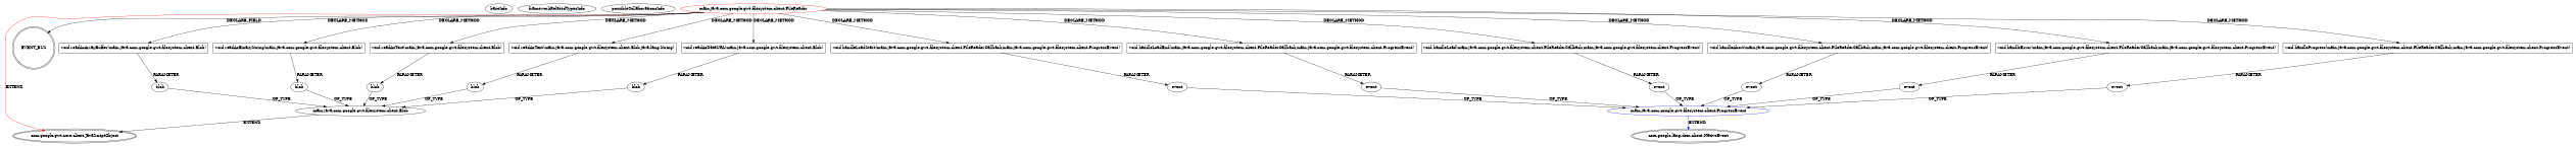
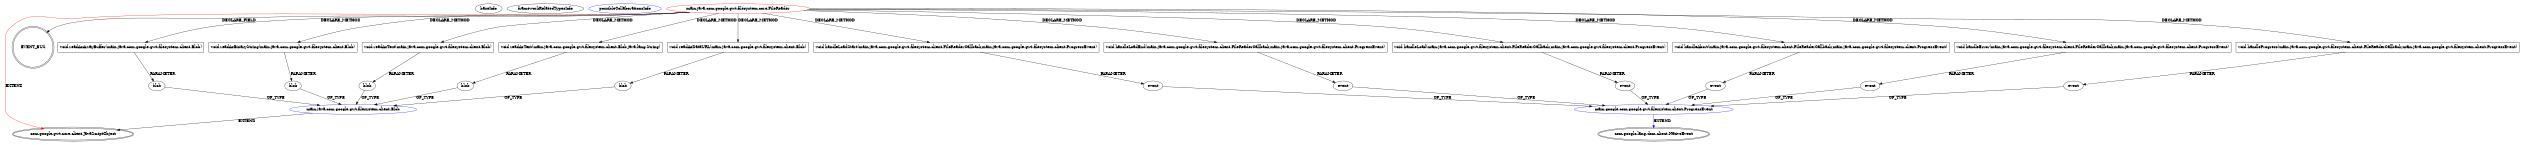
  digraph {
    node [isFrameworkType=false vertexType=CLIENT_METHOD_DECLARATION]
    baseInfo [category=extension_graph graphId=908 isAnonymous=false possibleRelation=true isFrameworkType="" vertexType=""]
    frameworkRelatedTypesInfo [0="com.google.gwt.core.client.JavaScriptObject" isFrameworkType="" vertexType=""]
-   possibleCollaborationsInfo [0="908~CLIENT_METHOD_DECLARATION-PARAMETER_DECLARATION-CLIENT_METHOD_DECLARATION-PARAMETER_DECLARATION-CLIENT_METHOD_DECLARATION-PARAMETER_DECLARATION-CLIENT_METHOD_DECLARATION-PARAMETER_DECLARATION-CLIENT_METHOD_DECLARATION-PARAMETER_DECLARATION-~com.google.gwt.core.client.JavaScriptObject ~com.google.gwt.core.client.JavaScriptObject ~false~false" 1="908~CLIENT_METHOD_DECLARATION-PARAMETER_DECLARATION-CLIENT_METHOD_DECLARATION-PARAMETER_DECLARATION-CLIENT_METHOD_DECLARATION-PARAMETER_DECLARATION-CLIENT_METHOD_DECLARATION-PARAMETER_DECLARATION-CLIENT_METHOD_DECLARATION-PARAMETER_DECLARATION-CLIENT_METHOD_DECLARATION-PARAMETER_DECLARATION-~com.google.gwt.core.client.JavaScriptObject ~com.google.gwt.dom.client.NativeEvent ~false~false" isFrameworkType="" vertexType=""]
-   n4 [color=red label="main.java.com.google.gwt.filesystem.client.FileReader" vertexType=ROOT_CLIENT_CLASS_DECLARATION]
+   possibleCollaborationsInfo [0="908~CLIENT_METHOD_DECLARATION-PARAMETER_DECLARATION-CLIENT_METHOD_DECLARATION-PARAMETER_DECLARATION-CLIENT_METHOD_DECLARATION-PARAMETER_DECLARATION-CLIENT_METHOD_DECLARATION-PARAMETER_DECLARATION-CLIENT_METHOD_DECLARATION-PARAMETER_DECLARATION-~com.google.gwt.core.client.JavaScriptObject ~com.google.gwt.core.client.JavaScriptObject ~false~false" 1="908~CLIENT_METHOD_DECLARATION-PARAMETER_DECLARATION-CLIENT_METHOD_DECLARATION-PARAMETER_DECLARATION-CLIENT_METHOD_DECLARATION-PARAMETER_DECLARATION-CLIENT_METHOD_DECLARATION-PARAMETER_DECLARATION-CLIENT_METHOD_DECLARATION-PARAMETER_DECLARATION-CLIENT_METHOD_DECLARATION-PARAMETER_DECLARATION-~com.google.gwt.core.client.JavaScriptObject ~com.google.gwt.dom.client.NativeEvent ~false~false" color=blue isFrameworkType="" vertexType=""]
+   n4 [color=red label="main.java.com.google.gwt.filesystem.core.FileReader" vertexType=ROOT_CLIENT_CLASS_DECLARATION]
    n5 [isFrameworkType=true label="com.google.gwt.core.client.JavaScriptObject" peripheries=2 vertexType=FRAMEWORK_CLASS_TYPE]
    n6 [isFrameworkType=true label=EVENT_BUS peripheries=2 shape=circle vertexType=FIELD_DECLARATION]
    n7 [label="void readAsArrayBuffer(main.java.com.google.gwt.filesystem.client.Blob)" shape=box]
    n8 [label="void readAsBinaryString(main.java.com.google.gwt.filesystem.client.Blob)" shape=box]
    n9 [label="void readAsText(main.java.com.google.gwt.filesystem.client.Blob)" shape=box]
    n10 [label="void readAsText(main.java.com.google.gwt.filesystem.client.Blob,java.lang.String)" shape=box]
    n11 [label="void readAsDataURL(main.java.com.google.gwt.filesystem.client.Blob)" shape=box]
    n12 [label="void handleLoadStart(main.java.com.google.gwt.filesystem.client.FileReaderCallback,main.java.com.google.gwt.filesystem.client.ProgressEvent)" shape=box]
    n13 [label="void handleLoadEnd(main.java.com.google.gwt.filesystem.client.FileReaderCallback,main.java.com.google.gwt.filesystem.client.ProgressEvent)" shape=box]
    n14 [label="void handleLoad(main.java.com.google.gwt.filesystem.client.FileReaderCallback,main.java.com.google.gwt.filesystem.client.ProgressEvent)" shape=box]
    n15 [label="void handleAbort(main.java.com.google.gwt.filesystem.client.FileReaderCallback,main.java.com.google.gwt.filesystem.client.ProgressEvent)" shape=box]
    n16 [label="void handleError(main.java.com.google.gwt.filesystem.client.FileReaderCallback,main.java.com.google.gwt.filesystem.client.ProgressEvent)" shape=box]
    n17 [label="void handleProgress(main.java.com.google.gwt.filesystem.client.FileReaderCallback,main.java.com.google.gwt.filesystem.client.ProgressEvent)" shape=box]
    n18 [label=blob vertexType=PARAMETER_DECLARATION]
    n19 [label=blob vertexType=PARAMETER_DECLARATION]
    n20 [label=blob vertexType=PARAMETER_DECLARATION]
    n21 [label=blob vertexType=PARAMETER_DECLARATION]
    n22 [label=blob vertexType=PARAMETER_DECLARATION]
    n23 [label=event vertexType=PARAMETER_DECLARATION]
    n24 [label=event vertexType=PARAMETER_DECLARATION]
    n25 [label=event vertexType=PARAMETER_DECLARATION]
    n26 [label=event vertexType=PARAMETER_DECLARATION]
    n27 [label=event vertexType=PARAMETER_DECLARATION]
    n28 [label=event vertexType=PARAMETER_DECLARATION]
-   n29 [color=black label="main.java.com.google.gwt.filesystem.client.Blob" vertexType=REFERENCE_CLIENT_CLASS_DECLARATION]
-   n30 [color=blue label="main.java.com.google.gwt.filesystem.client.ProgressEvent" vertexType=REFERENCE_CLIENT_CLASS_DECLARATION]
+   n29 [color=blue label="main.java.com.google.gwt.filesystem.client.Blob" vertexType=REFERENCE_CLIENT_CLASS_DECLARATION]
+   n30 [color=blue label="main.google.com.google.gwt.filesystem.client.ProgressEvent" vertexType=REFERENCE_CLIENT_CLASS_DECLARATION]
    n31 [isFrameworkType=true label="com.google.lang.dom.client.NativeEvent" peripheries=2 vertexType=FRAMEWORK_CLASS_TYPE]
    n4 -> n5 [color=red label=EXTEND]
    n4 -> n6 [label=DECLARE_FIELD]
    n4 -> n7 [label=DECLARE_METHOD]
    n4 -> n8 [label=DECLARE_METHOD]
    n4 -> n9 [label=DECLARE_METHOD]
    n4 -> n10 [label=DECLARE_METHOD]
    n4 -> n11 [label=DECLARE_METHOD]
    n4 -> n12 [label=DECLARE_METHOD]
    n4 -> n13 [label=DECLARE_METHOD]
    n4 -> n14 [label=DECLARE_METHOD]
    n4 -> n15 [label=DECLARE_METHOD]
    n4 -> n16 [label=DECLARE_METHOD]
    n4 -> n17 [label=DECLARE_METHOD]
    n7 -> n18 [label=PARAMETER]
    n8 -> n19 [label=PARAMETER]
    n9 -> n20 [label=PARAMETER]
    n10 -> n21 [label=PARAMETER]
    n11 -> n22 [label=PARAMETER]
    n12 -> n23 [label=PARAMETER]
    n13 -> n24 [label=PARAMETER]
    n14 -> n25 [label=PARAMETER]
    n15 -> n26 [label=PARAMETER]
    n16 -> n27 [label=PARAMETER]
    n17 -> n28 [label=PARAMETER]
    n18 -> n29 [label=OF_TYPE]
    n19 -> n29 [label=OF_TYPE]
    n20 -> n29 [label=OF_TYPE]
    n21 -> n29 [label=OF_TYPE]
    n22 -> n29 [label=OF_TYPE]
    n23 -> n30 [label=OF_TYPE]
    n24 -> n30 [label=OF_TYPE]
    n25 -> n30 [label=OF_TYPE]
    n26 -> n30 [label=OF_TYPE]
    n27 -> n30 [label=OF_TYPE]
    n28 -> n30 [label=OF_TYPE]
    n29 -> n5 [color=black label=EXTEND]
    n30 -> n31 [color=blue label=EXTEND]
  }
